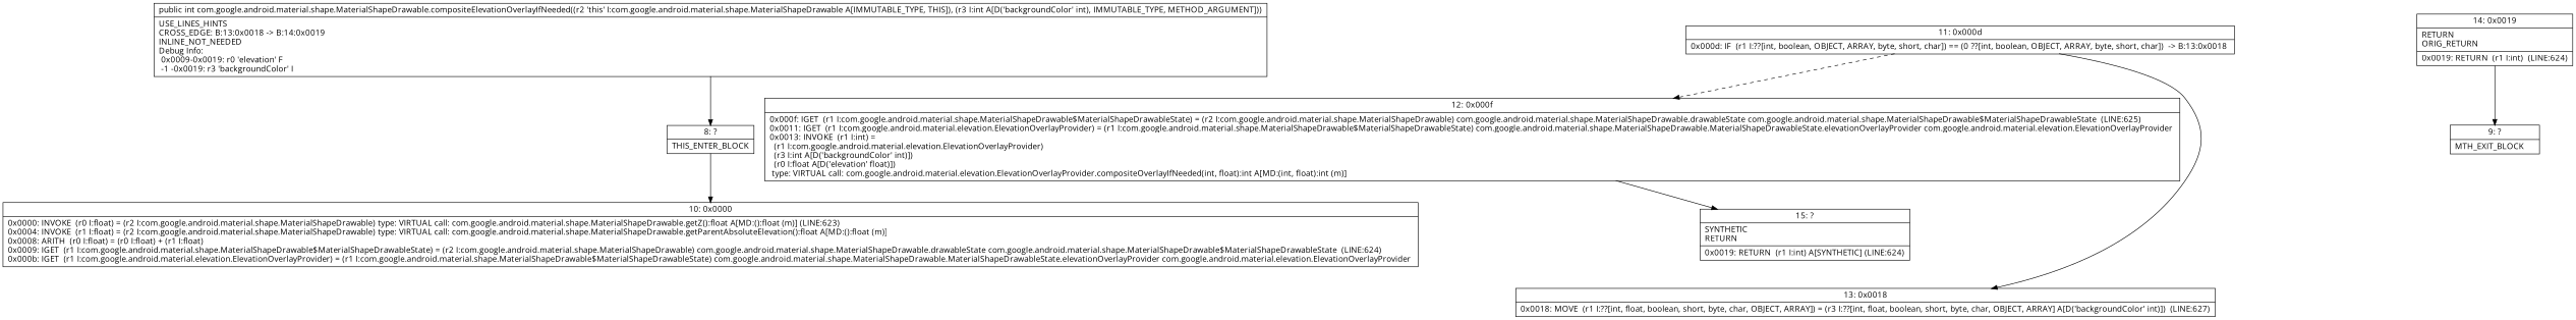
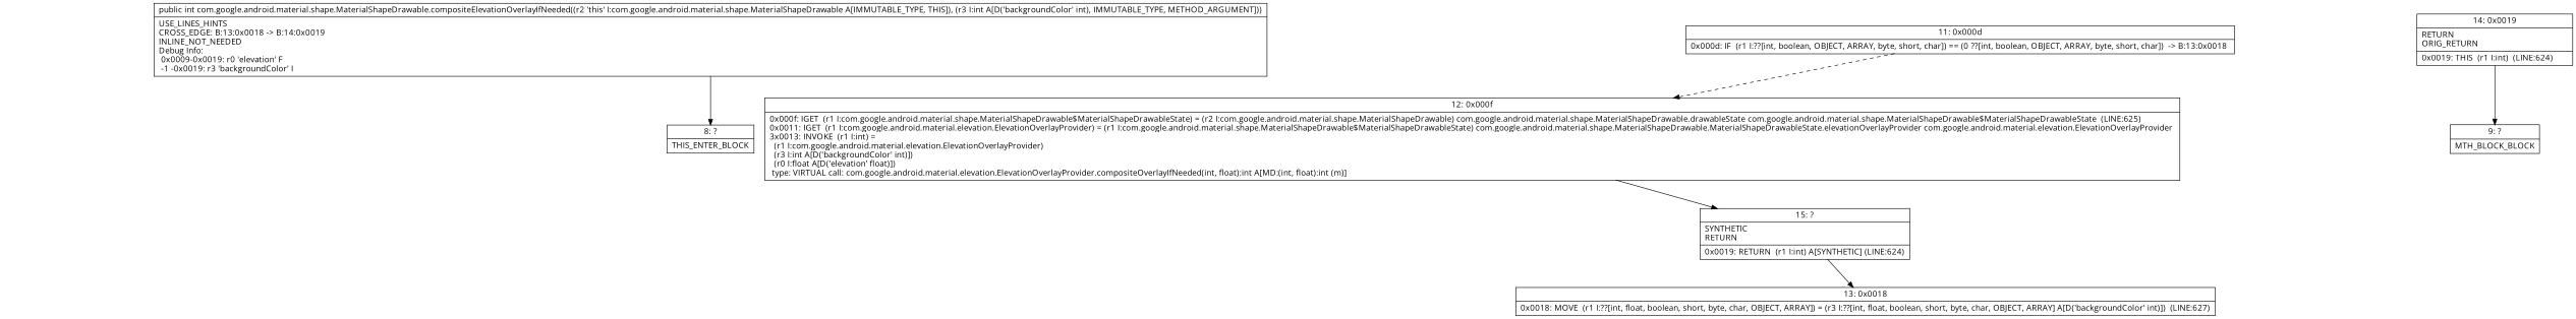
  digraph {
    fontname="Open Sans"
    node [fontname="Open Sans" shape=record]
    edge [fontname="Open Sans"]
    n1 [label="{8\:\ ?|THIS_ENTER_BLOCK\l}"]
-   n2 [label="{10\:\ 0x0000|0x0000: INVOKE  (r0 I:float) = (r2 I:com.google.android.material.shape.MaterialShapeDrawable) type: VIRTUAL call: com.google.android.material.shape.MaterialShapeDrawable.getZ():float A[MD:():float (m)] (LINE:623)\l0x0004: INVOKE  (r1 I:float) = (r2 I:com.google.android.material.shape.MaterialShapeDrawable) type: VIRTUAL call: com.google.android.material.shape.MaterialShapeDrawable.getParentAbsoluteElevation():float A[MD:():float (m)]\l0x0008: ARITH  (r0 I:float) = (r0 I:float) + (r1 I:float) \l0x0009: IGET  (r1 I:com.google.android.material.shape.MaterialShapeDrawable$MaterialShapeDrawableState) = (r2 I:com.google.android.material.shape.MaterialShapeDrawable) com.google.android.material.shape.MaterialShapeDrawable.drawableState com.google.android.material.shape.MaterialShapeDrawable$MaterialShapeDrawableState  (LINE:624)\l0x000b: IGET  (r1 I:com.google.android.material.elevation.ElevationOverlayProvider) = (r1 I:com.google.android.material.shape.MaterialShapeDrawable$MaterialShapeDrawableState) com.google.android.material.shape.MaterialShapeDrawable.MaterialShapeDrawableState.elevationOverlayProvider com.google.android.material.elevation.ElevationOverlayProvider \l}"]
    n3 [label="{11\:\ 0x000d|0x000d: IF  (r1 I:??[int, boolean, OBJECT, ARRAY, byte, short, char]) == (0 ??[int, boolean, OBJECT, ARRAY, byte, short, char])  \-\> B:13:0x0018 \l}"]
-   n4 [label="{12\:\ 0x000f|0x000f: IGET  (r1 I:com.google.android.material.shape.MaterialShapeDrawable$MaterialShapeDrawableState) = (r2 I:com.google.android.material.shape.MaterialShapeDrawable) com.google.android.material.shape.MaterialShapeDrawable.drawableState com.google.android.material.shape.MaterialShapeDrawable$MaterialShapeDrawableState  (LINE:625)\l0x0011: IGET  (r1 I:com.google.android.material.elevation.ElevationOverlayProvider) = (r1 I:com.google.android.material.shape.MaterialShapeDrawable$MaterialShapeDrawableState) com.google.android.material.shape.MaterialShapeDrawable.MaterialShapeDrawableState.elevationOverlayProvider com.google.android.material.elevation.ElevationOverlayProvider \l0x0013: INVOKE  (r1 I:int) = \l  (r1 I:com.google.android.material.elevation.ElevationOverlayProvider)\l  (r3 I:int A[D('backgroundColor' int)])\l  (r0 I:float A[D('elevation' float)])\l type: VIRTUAL call: com.google.android.material.elevation.ElevationOverlayProvider.compositeOverlayIfNeeded(int, float):int A[MD:(int, float):int (m)]\l}"]
+   n4 [label="{12\:\ 0x000f|0x000f: IGET  (r1 I:com.google.android.material.shape.MaterialShapeDrawable$MaterialShapeDrawableState) = (r2 I:com.google.android.material.shape.MaterialShapeDrawable) com.google.android.material.shape.MaterialShapeDrawable.drawableState com.google.android.material.shape.MaterialShapeDrawable$MaterialShapeDrawableState  (LINE:625)\l0x0011: IGET  (r1 I:com.google.android.material.elevation.ElevationOverlayProvider) = (r1 I:com.google.android.material.shape.MaterialShapeDrawable$MaterialShapeDrawableState) com.google.android.material.shape.MaterialShapeDrawable.MaterialShapeDrawableState.elevationOverlayProvider com.google.android.material.elevation.ElevationOverlayProvider \l3x0013: INVOKE  (r1 I:int) = \l  (r1 I:com.google.android.material.elevation.ElevationOverlayProvider)\l  (r3 I:int A[D('backgroundColor' int)])\l  (r0 I:float A[D('elevation' float)])\l type: VIRTUAL call: com.google.android.material.elevation.ElevationOverlayProvider.compositeOverlayIfNeeded(int, float):int A[MD:(int, float):int (m)]\l}"]
    n5 [label="{13\:\ 0x0018|0x0018: MOVE  (r1 I:??[int, float, boolean, short, byte, char, OBJECT, ARRAY]) = (r3 I:??[int, float, boolean, short, byte, char, OBJECT, ARRAY] A[D('backgroundColor' int)])  (LINE:627)\l}"]
    n6 [label="{15\:\ ?|SYNTHETIC\lRETURN\l|0x0019: RETURN  (r1 I:int) A[SYNTHETIC] (LINE:624)\l}"]
-   n7 [label="{9\:\ ?|MTH_EXIT_BLOCK\l}"]
-   n8 [label="{14\:\ 0x0019|RETURN\lORIG_RETURN\l|0x0019: RETURN  (r1 I:int)  (LINE:624)\l}"]
+   n7 [label="{9\:\ ?|MTH_BLOCK_BLOCK\l}"]
+   n8 [label="{14\:\ 0x0019|RETURN\lORIG_RETURN\l|0x0019: THIS  (r1 I:int)  (LINE:624)\l}"]
    n9 [label="{public int com.google.android.material.shape.MaterialShapeDrawable.compositeElevationOverlayIfNeeded((r2 'this' I:com.google.android.material.shape.MaterialShapeDrawable A[IMMUTABLE_TYPE, THIS]), (r3 I:int A[D('backgroundColor' int), IMMUTABLE_TYPE, METHOD_ARGUMENT]))  | USE_LINES_HINTS\lCROSS_EDGE: B:13:0x0018 \-\> B:14:0x0019\lINLINE_NOT_NEEDED\lDebug Info:\l  0x0009\-0x0019: r0 'elevation' F\l  \-1 \-0x0019: r3 'backgroundColor' I\l}"]
-   n1 -> n2
    n3 -> n4 [style=dashed]
-   n3 -> n5
+   n6 -> n5
    n4 -> n6
    n8 -> n7
    n9 -> n1
  }
